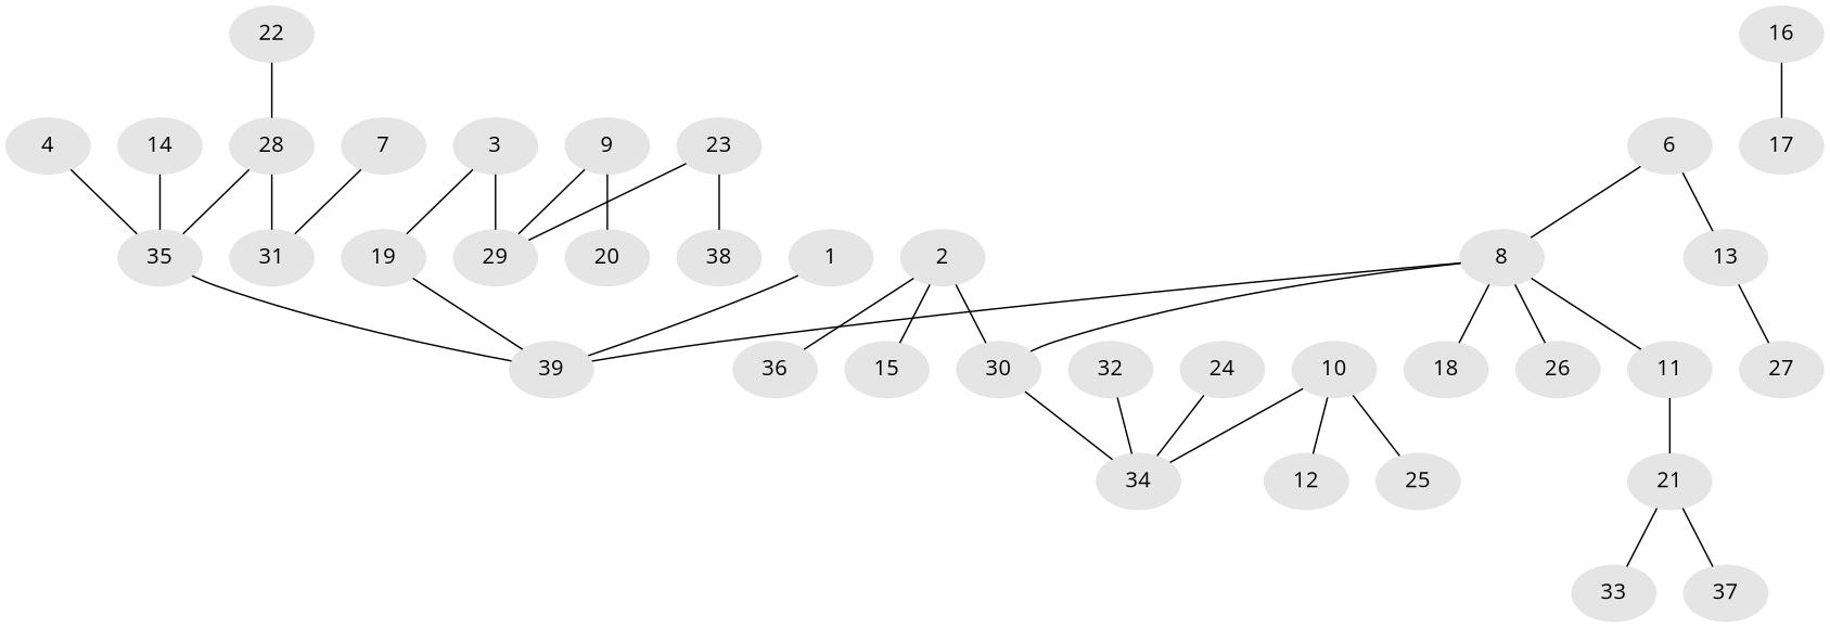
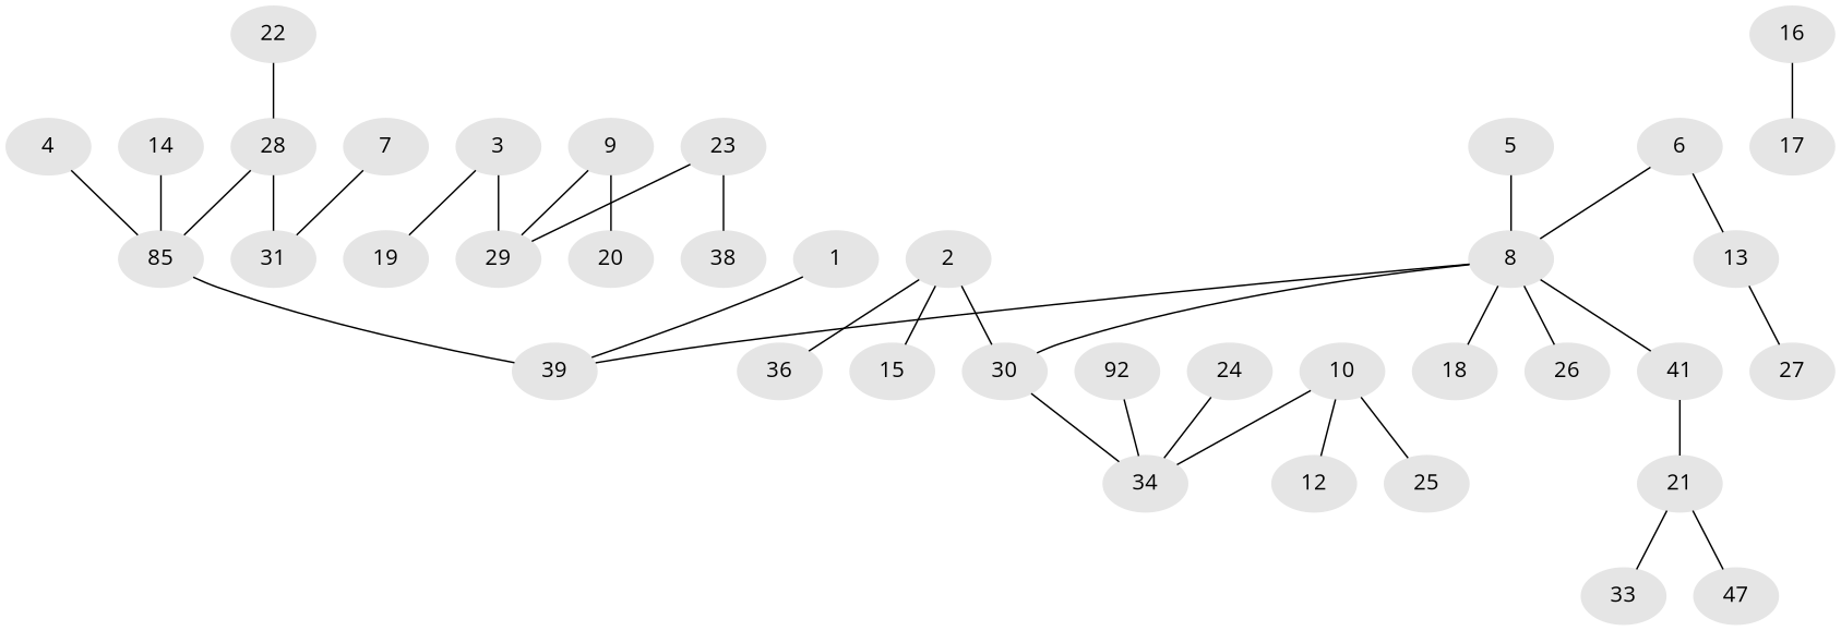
  graph {
    fontname="Open Sans"
    node [color=gray90 fontname="Open Sans" style=filled]
    edge [fontname="Open Sans" weight=1.0]
    1
    39
    2
    15
    30
    36
    34
    3
    19
    29
    4
-   35
+   35 [label=85]
+   5
    8
-   11
+   11 [label=41]
    18
    26
    6
    13
    27
    7
    31
    21
    9
    20
    10
    12
    25
    33
-   37
+   37 [label=47]
    14
    16
    17
    22
    28
    23
    38
    24
-   32
+   32 [label=92]
    1 -- 39
    2 -- 15
    2 -- 30
    2 -- 36
    30 -- 34
    3 -- 19
    3 -- 29
-   19 -- 39
    4 -- 35
    35 -- 39
+   5 -- 8
    8 -- 39
    8 -- 30
    8 -- 11
    8 -- 18
    8 -- 26
    11 -- 21
    6 -- 8
    6 -- 13
    13 -- 27
    7 -- 31
    21 -- 33
    21 -- 37
    9 -- 29
    9 -- 20
    10 -- 34
    10 -- 12
    10 -- 25
    14 -- 35
    16 -- 17
    22 -- 28
    28 -- 35
    28 -- 31
    23 -- 29
    23 -- 38
    24 -- 34
    32 -- 34
  }
